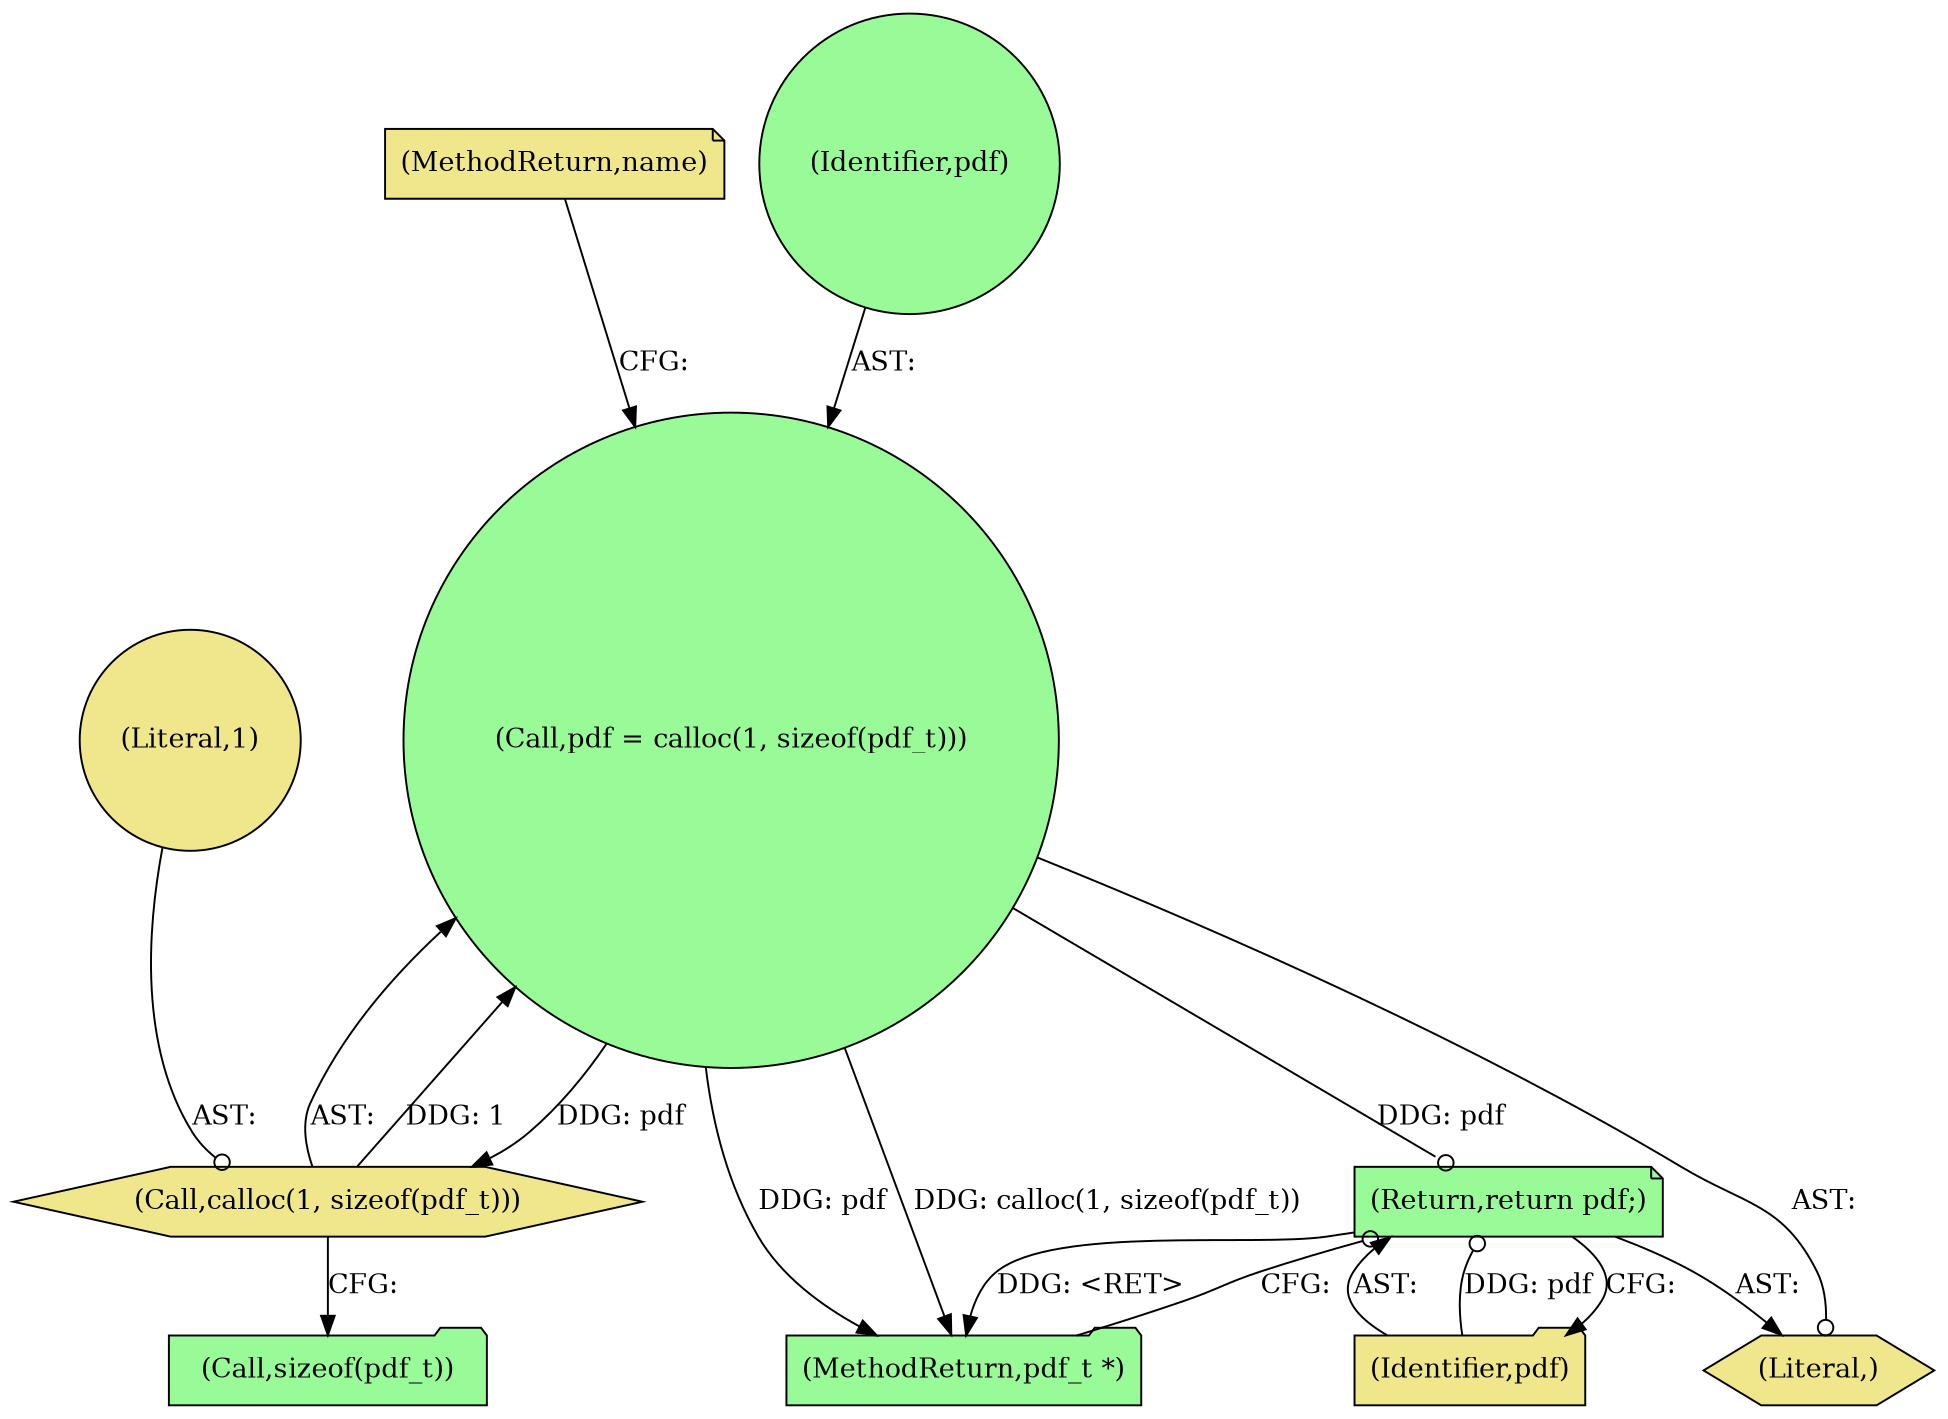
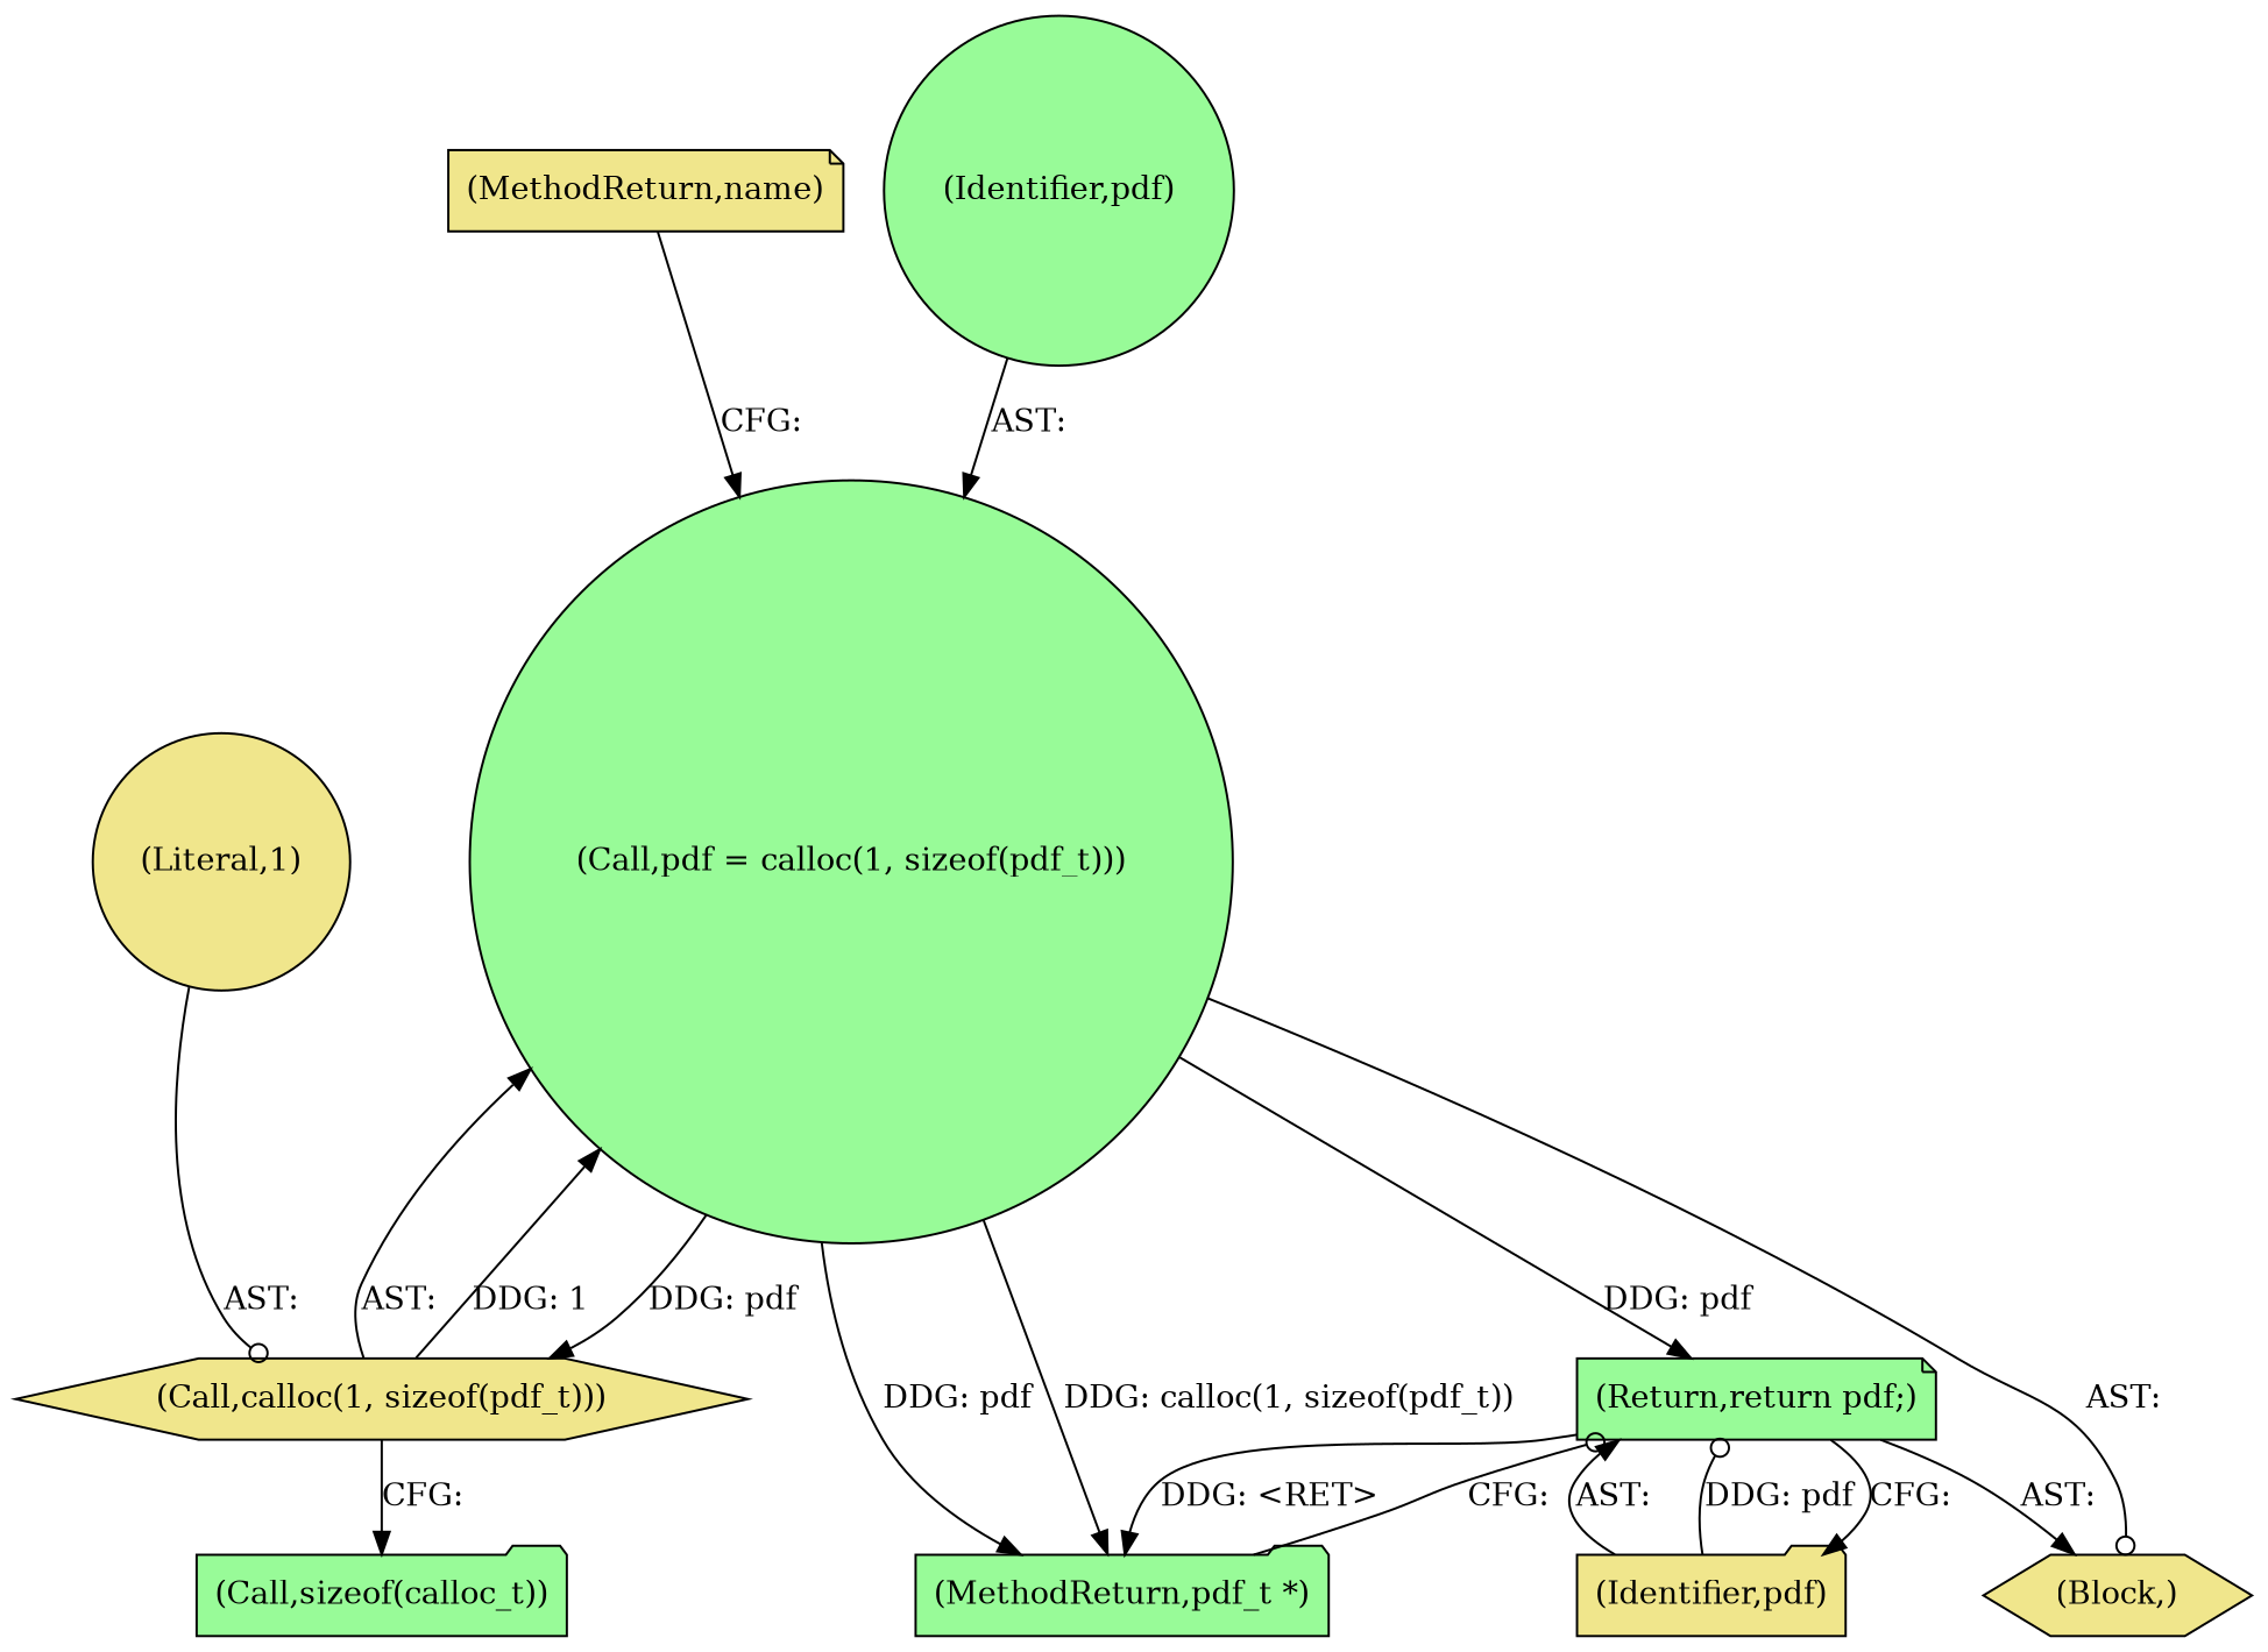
  digraph {
    node [fillcolor=palegreen shape=circle style=filled]
    edge [arrowhead=normal]
    n1 [label="(Call,pdf = calloc(1, sizeof(pdf_t)))"]
    n2 [fillcolor=khaki label="(Call,calloc(1, sizeof(pdf_t)))" shape=hexagon]
    n3 [label="(Return,return pdf;)" shape=note]
    n4 [label="(MethodReturn,pdf_t *)" shape=folder]
-   n5 [fillcolor=khaki label="(Literal,)" shape=hexagon]
-   n6 [label="(Call,sizeof(pdf_t))" shape=folder]
+   n5 [fillcolor=khaki label="(Block,)" shape=hexagon]
+   n6 [label="(Call,sizeof(calloc_t))" shape=folder]
    n7 [fillcolor=khaki label="(Identifier,pdf)" shape=folder]
    n8 [fillcolor=khaki label="(Literal,1)"]
    n9 [fillcolor=khaki label="(MethodReturn,name)" shape=note]
    n10 [label="(Identifier,pdf)"]
    n1 -> n2 [label="DDG: pdf"]
-   n1 -> n3 [arrowhead=odot label="DDG: pdf"]
+   n1 -> n3 [label="DDG: pdf"]
    n1 -> n4 [label="DDG: pdf"]
    n1 -> n4 [label="DDG: calloc(1, sizeof(pdf_t))"]
    n1 -> n5 [arrowhead=odot label="AST: "]
    n2 -> n1 [label="AST: "]
    n2 -> n1 [label="DDG: 1"]
    n2 -> n6 [label="CFG: "]
    n3 -> n4 [label="DDG: <RET>"]
    n3 -> n5 [label="AST: "]
    n3 -> n7 [label="CFG: "]
    n4 -> n3 [arrowhead=odot label="CFG: "]
    n7 -> n3 [label="AST: "]
    n7 -> n3 [arrowhead=odot label="DDG: pdf"]
    n8 -> n2 [arrowhead=odot label="AST: "]
    n9 -> n1 [label="CFG: "]
    n10 -> n1 [label="AST: "]
  }
